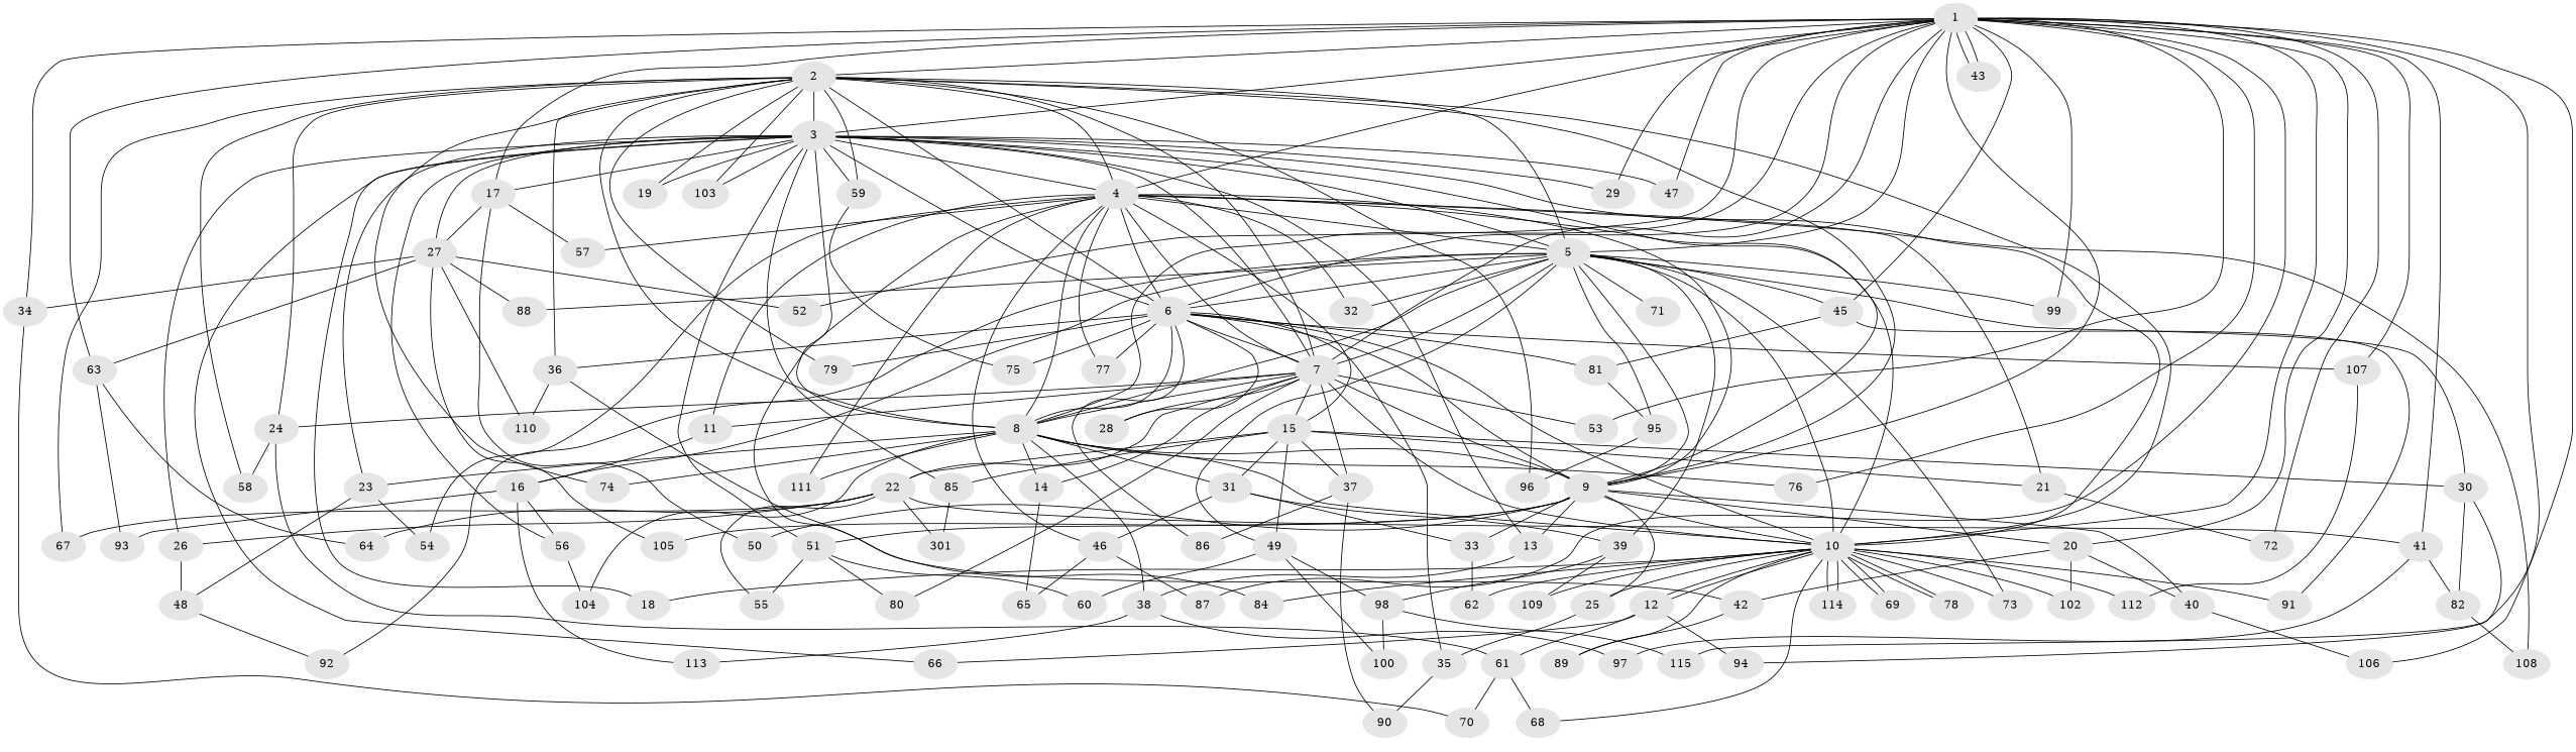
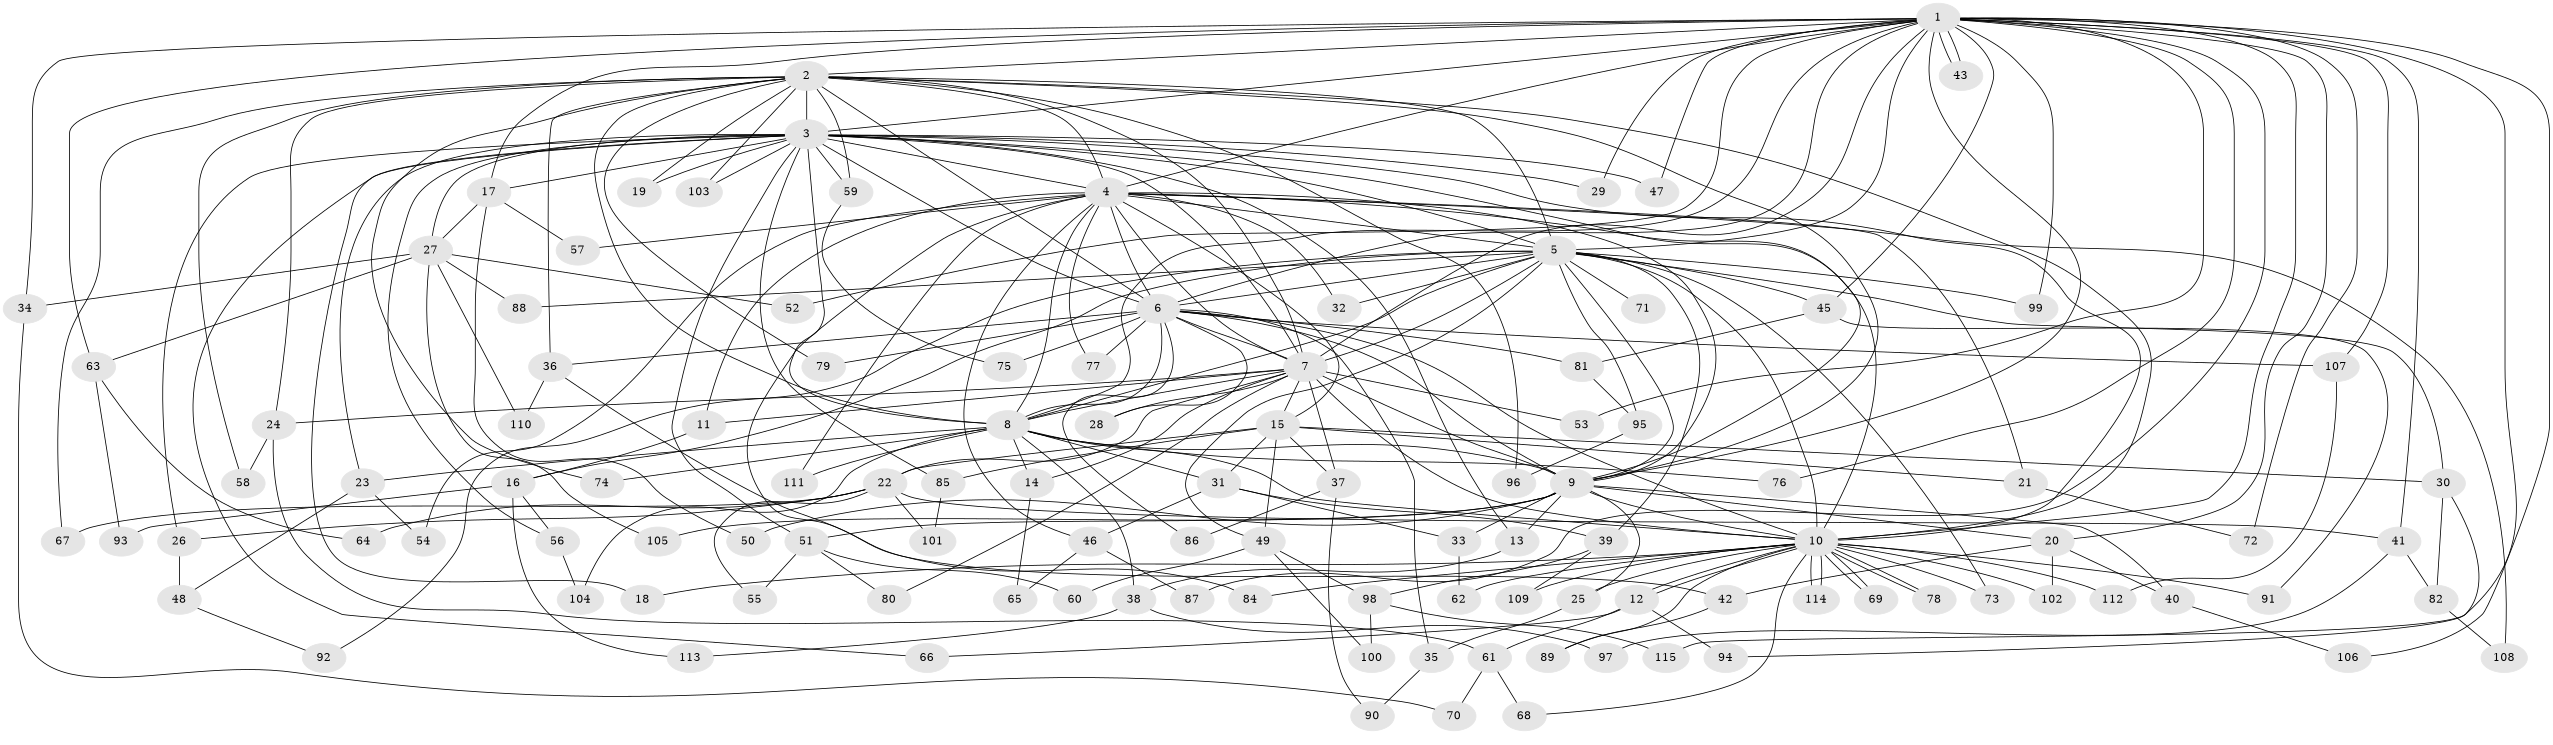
  graph {
    node [color=gray90 style=filled]
    1
    2
    3
    4
    5
    6
    7
    8
    9
    10
    17
    20
    29
    34
    41
    43
    45
    47
    52
    53
    63
    72
    76
    87
    99
    106
    107
    115
    19
    24
    36
    58
    59
    67
    74
    79
    96
    103
    13
    18
    23
    26
    27
    51
    56
    66
    85
    11
    15
    21
    32
    46
    54
    57
    77
    84
    108
    111
    16
    30
    39
    49
    71
    73
    88
    92
    95
    28
    35
    75
    81
    86
    14
    22
    37
    80
    31
    38
    104
    25
    33
    40
    50
    105
    12
    62
    68
    69
    78
    89
    91
    102
    109
    112
    114
    42
    70
    82
    97
    93
    64
    61
    110
    48
    55
    60
-   101 [label=301]
+   101
    65
    113
    94
    98
    100
    90
    1 -- 2
    1 -- 3
    1 -- 4
    1 -- 5
    1 -- 6
    1 -- 7
    1 -- 8
    1 -- 9
    1 -- 10
    1 -- 17
    1 -- 20
    1 -- 29
    1 -- 34
    1 -- 41
    1 -- 43
    1 -- 43
    1 -- 45
    1 -- 47
    1 -- 52
    1 -- 53
    1 -- 63
    1 -- 72
    1 -- 76
    1 -- 87
    1 -- 99
    1 -- 106
    1 -- 107
    1 -- 115
    2 -- 3
    2 -- 4
    2 -- 5
    2 -- 6
    2 -- 7
    2 -- 8
    2 -- 9
    2 -- 10
    2 -- 19
    2 -- 24
    2 -- 36
    2 -- 58
    2 -- 59
    2 -- 67
    2 -- 74
    2 -- 79
    2 -- 96
    2 -- 103
    3 -- 4
    3 -- 5
    3 -- 6
    3 -- 7
    3 -- 8
    3 -- 9
    3 -- 10
    3 -- 17
    3 -- 29
    3 -- 47
    3 -- 19
    3 -- 59
    3 -- 103
    3 -- 13
    3 -- 18
    3 -- 23
    3 -- 26
    3 -- 27
    3 -- 51
    3 -- 56
    3 -- 66
    3 -- 85
    4 -- 5
    4 -- 6
    4 -- 7
    4 -- 8
    4 -- 9
    4 -- 10
    4 -- 11
    4 -- 15
    4 -- 21
    4 -- 32
    4 -- 46
    4 -- 54
    4 -- 57
    4 -- 77
    4 -- 84
    4 -- 108
    4 -- 111
    5 -- 6
    5 -- 7
    5 -- 8
    5 -- 9
    5 -- 10
    5 -- 45
    5 -- 99
    5 -- 32
    5 -- 16
    5 -- 30
    5 -- 39
    5 -- 49
    5 -- 71
    5 -- 73
    5 -- 88
    5 -- 92
    5 -- 95
    6 -- 7
    6 -- 8
    6 -- 9
    6 -- 10
    6 -- 107
    6 -- 36
    6 -- 79
    6 -- 77
    6 -- 28
    6 -- 35
    6 -- 75
    6 -- 81
    6 -- 86
    7 -- 8
    7 -- 9
    7 -- 10
    7 -- 53
    7 -- 24
    7 -- 11
    7 -- 15
    7 -- 28
    7 -- 14
    7 -- 22
    7 -- 37
    7 -- 80
    8 -- 9
    8 -- 10
    8 -- 76
    8 -- 74
    8 -- 23
    8 -- 111
    8 -- 14
    8 -- 31
    8 -- 38
    8 -- 104
    9 -- 10
    9 -- 20
    9 -- 13
    9 -- 51
    9 -- 25
    9 -- 33
    9 -- 40
    9 -- 50
    9 -- 105
    10 -- 18
    10 -- 84
    10 -- 73
    10 -- 25
    10 -- 12
    10 -- 12
    10 -- 62
    10 -- 68
    10 -- 69
    10 -- 69
    10 -- 78
    10 -- 78
    10 -- 89
    10 -- 91
    10 -- 102
    10 -- 109
    10 -- 112
    10 -- 114
    10 -- 114
    17 -- 27
    17 -- 57
    17 -- 50
    20 -- 40
    20 -- 102
    20 -- 42
    34 -- 70
    41 -- 82
    41 -- 97
    45 -- 81
    45 -- 91
    63 -- 93
    63 -- 64
    107 -- 112
    24 -- 58
    24 -- 61
    36 -- 42
    36 -- 110
    59 -- 75
    13 -- 38
    23 -- 54
    23 -- 48
    26 -- 48
    27 -- 34
    27 -- 52
    27 -- 63
    27 -- 88
    27 -- 105
    27 -- 110
    51 -- 80
    51 -- 55
    51 -- 60
    56 -- 104
    85 -- 101
    11 -- 16
    15 -- 85
    15 -- 21
    15 -- 30
    15 -- 49
    15 -- 22
    15 -- 37
    15 -- 31
    21 -- 72
    46 -- 87
    46 -- 65
    16 -- 56
    16 -- 93
    16 -- 113
    30 -- 82
    30 -- 94
    39 -- 109
    39 -- 98
    49 -- 60
    49 -- 98
    49 -- 100
    95 -- 96
    35 -- 90
    81 -- 95
    14 -- 65
    22 -- 41
    22 -- 67
    22 -- 26
    22 -- 64
    22 -- 55
    22 -- 101
    37 -- 86
    37 -- 90
    31 -- 46
    31 -- 39
    31 -- 33
    38 -- 97
    38 -- 113
    25 -- 35
    33 -- 62
    40 -- 106
    12 -- 66
    12 -- 61
    12 -- 94
    42 -- 89
    82 -- 108
    61 -- 68
    61 -- 70
    48 -- 92
    98 -- 115
    98 -- 100
  }
